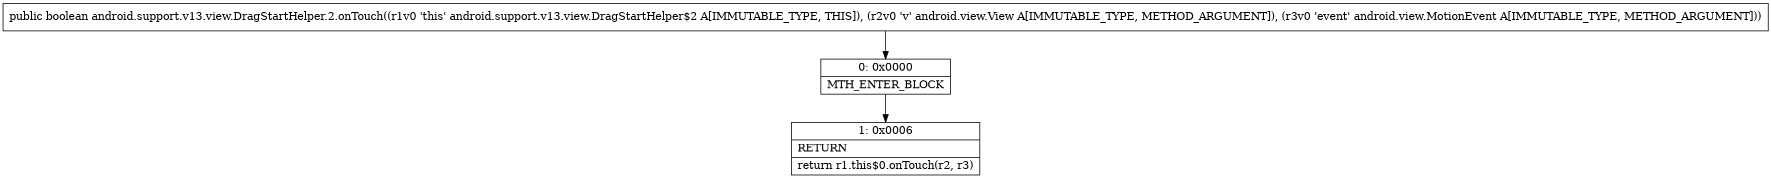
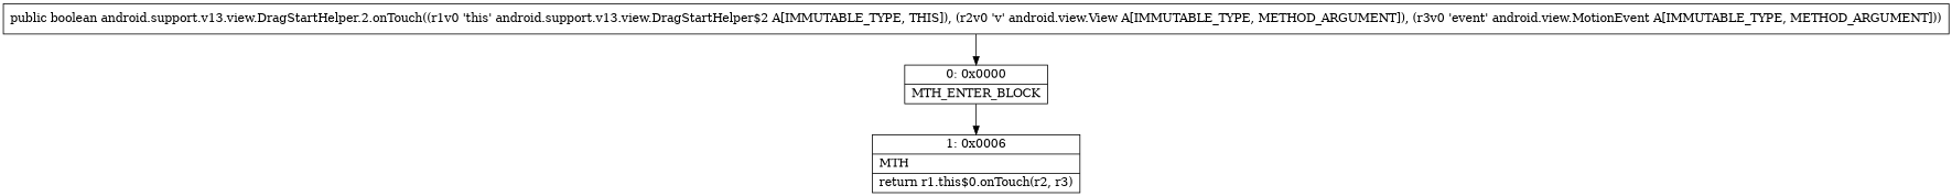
  digraph {
    node [shape=record]
    n1 [label="{0\:\ 0x0000|MTH_ENTER_BLOCK\l}"]
-   n2 [label="{1\:\ 0x0006|RETURN\l|return r1.this$0.onTouch(r2, r3)\l}"]
+   n2 [label="{1\:\ 0x0006|MTH\l|return r1.this$0.onTouch(r2, r3)\l}"]
    n3 [label="{public boolean android.support.v13.view.DragStartHelper.2.onTouch((r1v0 'this' android.support.v13.view.DragStartHelper$2 A[IMMUTABLE_TYPE, THIS]), (r2v0 'v' android.view.View A[IMMUTABLE_TYPE, METHOD_ARGUMENT]), (r3v0 'event' android.view.MotionEvent A[IMMUTABLE_TYPE, METHOD_ARGUMENT])) }"]
    n1 -> n2
    n3 -> n1
  }
